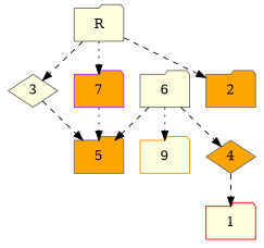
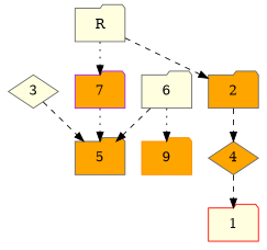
  digraph {
    node [color=gray40 fillcolor=orange shape=folder style=filled]
    edge [style=dashed]
    1 [color=red fillcolor=lightyellow]
    3 [fillcolor=lightyellow shape=diamond]
    5
    4 [shape=diamond]
    6 [fillcolor=lightyellow]
-   9 [color=darkorange fillcolor=lightyellow]
+   9 [color=darkorange]
    7 [color=purple]
    R [fillcolor=lightyellow]
    2
    3 -> 5
    4 -> 1
    6 -> 5
-   6 -> 4
+   2 -> 4
    6 -> 9 [style=dotted]
    7 -> 5 [style=dotted]
-   R -> 3
    R -> 7 [style=dotted]
    R -> 2
  }
